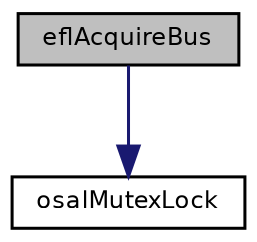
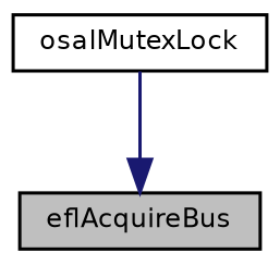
  digraph {
    rankdir=TB
    node [color=black fontname=Helvetica fontsize=8 shape=record]
    n1 [fillcolor=grey75 fontcolor=black height=0.2 label=eflAcquireBus style=filled width=0.4]
    n2 [height=0.2 label=osalMutexLock width=0.4]
-   n1 -> n2 [color=midnightblue fontname=Helvetica fontsize=8 labelfontname=Helvetica labelfontsize=8 style=solid]
+   n2 -> n1 [color=midnightblue fontname=Helvetica fontsize=8 labelfontname=Helvetica labelfontsize=8 style=solid]
  }
